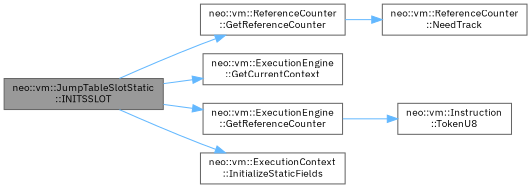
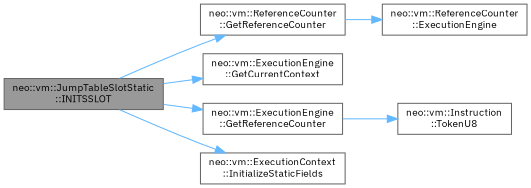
  digraph {
    fontname="IBM Plex Sans"
    rankdir=LR
    node [color=grey40 fillcolor=white fontname="IBM Plex Sans" fontsize=10 shape=box style=filled]
    edge [color=steelblue1 fontname="IBM Plex Sans" fontsize=10 labelfontname=Helvetica labelfontsize=10 style=solid]
    n1 [color=gray40 fillcolor=grey60 fontcolor=black height=0.2 label="neo::vm::JumpTableSlotStatic\l::INITSSLOT" width=0.4]
    n2 [height=0.2 label="neo::vm::ReferenceCounter\l::GetReferenceCounter" width=0.4]
    n3 [height=0.2 label="neo::vm::ExecutionEngine\l::GetCurrentContext" width=0.4]
    n4 [height=0.2 label="neo::vm::ExecutionEngine\l::GetReferenceCounter" width=0.4]
    n5 [height=0.2 label="neo::vm::ExecutionContext\l::InitializeStaticFields" width=0.4]
-   n6 [height=0.2 label="neo::vm::ReferenceCounter\l::NeedTrack" width=0.4]
+   n6 [height=0.2 label="neo::vm::ReferenceCounter\l::ExecutionEngine" width=0.4]
    n7 [height=0.2 label="neo::vm::Instruction\l::TokenU8" width=0.4]
    n1 -> n2
    n1 -> n3
    n1 -> n4
    n1 -> n5
    n2 -> n6
    n4 -> n7
  }
